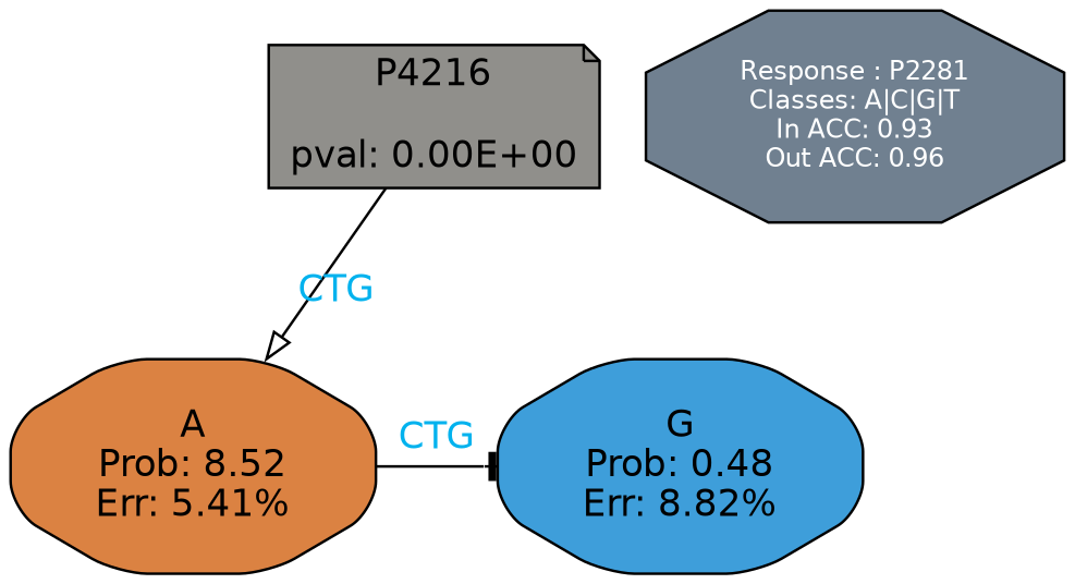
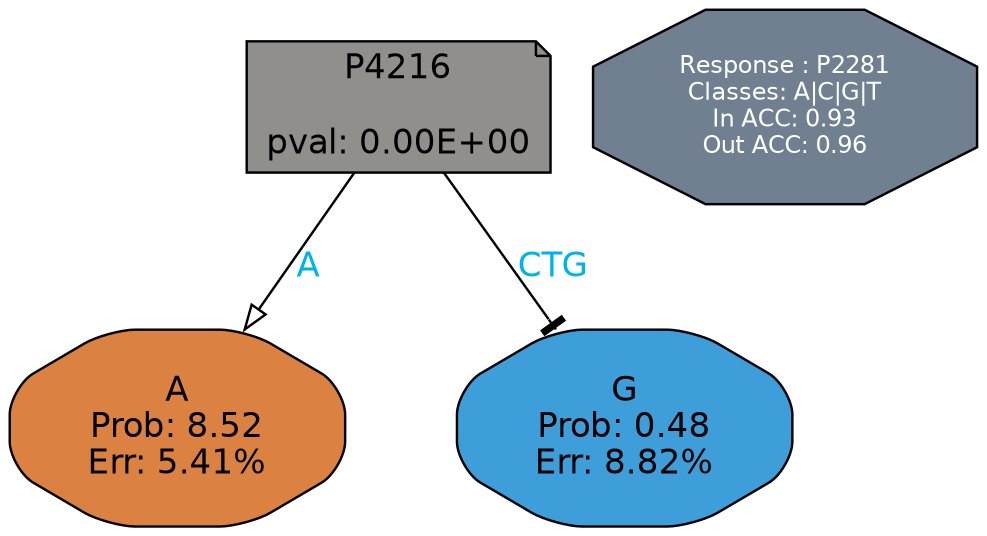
  digraph {
    ranksep=equally
    splines=polylines
    node [color=black fontname=helvetica shape=octagon style="filled, rounded"]
    edge [fontcolor=deepskyblue2 fontname=helvetica]
    n1 [fillcolor="#db8242" label="A\nProb: 8.52\nErr: 5.41%"]
    n2 [fillcolor="#3e9eda" label="G\nProb: 0.48\nErr: 8.82%"]
    n3 [align=left fillcolor=slategray fontcolor=white fontsize=10 label="Response : P2281\nClasses: A|C|G|T\nIn ACC: 0.93\nOut ACC: 0.96\n" style=filled]
    n4 [fillcolor="#908f8b" label="P4216\n\npval: 0.00E+00" shape=note]
    subgraph sub_1 {
      rank=same
      n1
      n2
    }
    subgraph sub_2 {
      rank=same
      n3
      n4
    }
-   n4 -> n1 [arrowhead=onormal label=CTG]
-   n1 -> n2 [arrowhead=tee label=CTG]
+   n4 -> n1 [arrowhead=onormal label=A]
+   n4 -> n2 [arrowhead=tee label=CTG]
  }
